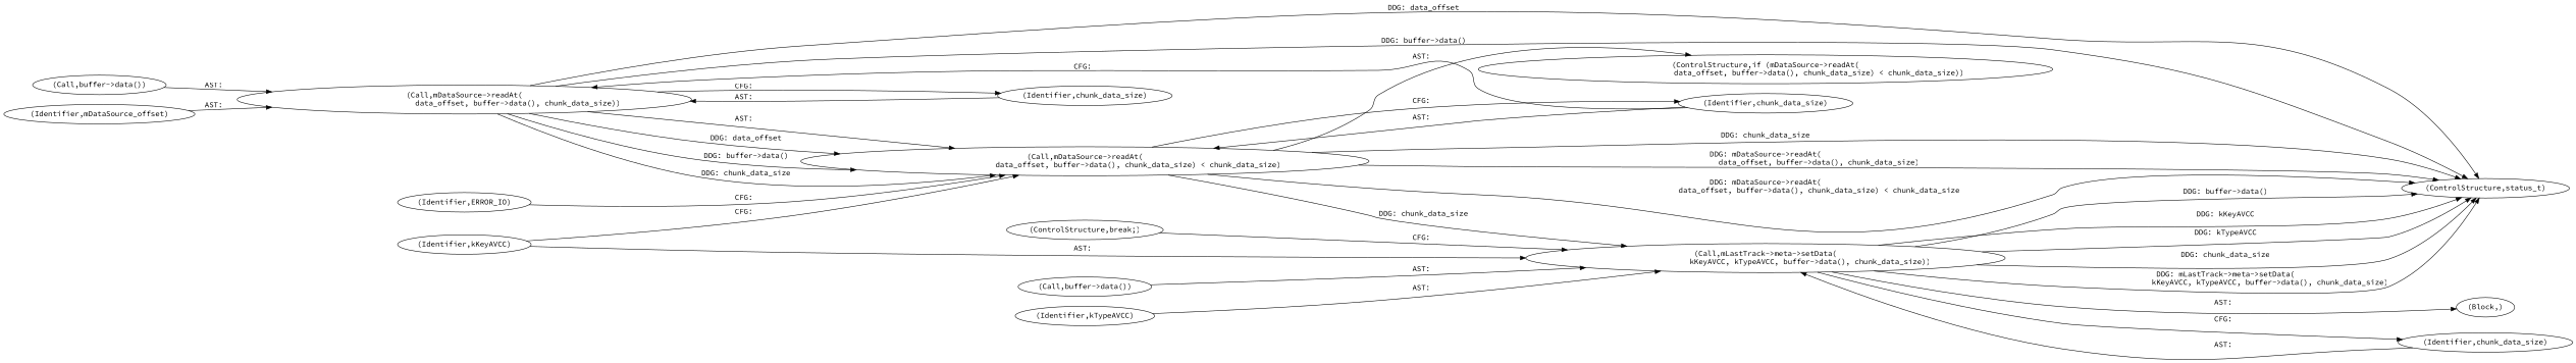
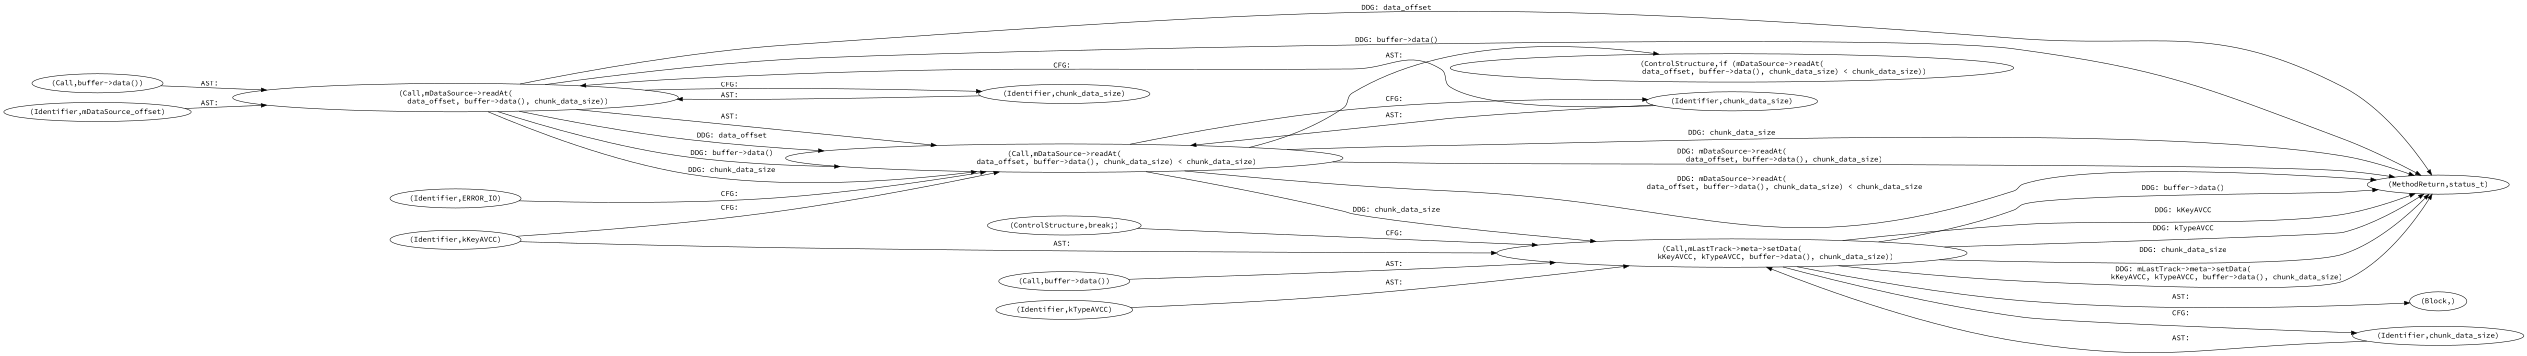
  digraph {
    fontname="Source Code Pro"
    rankdir=LR
    node [fontname="Source Code Pro"]
    edge [fontname="Source Code Pro"]
    n1 [label="(Call,mDataSource->readAt(\n                        data_offset, buffer->data(), chunk_data_size))"]
    n2 [label="(Call,mDataSource->readAt(\n                        data_offset, buffer->data(), chunk_data_size) < chunk_data_size)"]
    n3 [label="(Identifier,chunk_data_size)"]
-   n4 [label="(ControlStructure,status_t)"]
+   n4 [label="(MethodReturn,status_t)"]
    n5 [label="(Call,mLastTrack->meta->setData(\n                    kKeyAVCC, kTypeAVCC, buffer->data(), chunk_data_size))"]
    n6 [label="(ControlStructure,if (mDataSource->readAt(\n                        data_offset, buffer->data(), chunk_data_size) < chunk_data_size))"]
    n7 [label="(Identifier,chunk_data_size)"]
    n8 [label="(Block,)"]
    n9 [label="(Identifier,chunk_data_size)"]
    n10 [label="(Identifier,kKeyAVCC)"]
    n11 [label="(Call,buffer->data())"]
    n12 [label="(Identifier,kTypeAVCC)"]
    n13 [label="(ControlStructure,break;)"]
    n14 [label="(Call,buffer->data())"]
    n15 [label="(Identifier,ERROR_IO)"]
    n16 [label="(Identifier,mDataSource_offset)"]
    n1 -> n2 [label="AST: "]
    n1 -> n2 [label="DDG: data_offset"]
    n1 -> n2 [label="DDG: buffer->data()"]
    n1 -> n2 [label="DDG: chunk_data_size"]
    n1 -> n3 [label="CFG: "]
    n1 -> n4 [label="DDG: buffer->data()"]
    n1 -> n4 [label="DDG: data_offset"]
    n2 -> n4 [label="DDG: mDataSource->readAt(\n                        data_offset, buffer->data(), chunk_data_size) < chunk_data_size"]
    n2 -> n4 [label="DDG: chunk_data_size"]
    n2 -> n4 [label="DDG: mDataSource->readAt(\n                        data_offset, buffer->data(), chunk_data_size)"]
    n2 -> n5 [label="DDG: chunk_data_size"]
    n2 -> n6 [label="AST: "]
    n2 -> n7 [label="CFG: "]
    n3 -> n1 [label="AST: "]
    n5 -> n4 [label="DDG: kTypeAVCC"]
    n5 -> n4 [label="DDG: chunk_data_size"]
    n5 -> n4 [label="DDG: mLastTrack->meta->setData(\n                    kKeyAVCC, kTypeAVCC, buffer->data(), chunk_data_size)"]
    n5 -> n4 [label="DDG: buffer->data()"]
    n5 -> n4 [label="DDG: kKeyAVCC"]
    n5 -> n8 [label="AST: "]
    n5 -> n9 [label="CFG: "]
    n7 -> n1 [label="CFG: "]
    n7 -> n2 [label="AST: "]
    n9 -> n5 [label="AST: "]
    n10 -> n2 [label="CFG: "]
    n10 -> n5 [label="AST: "]
    n11 -> n5 [label="AST: "]
    n12 -> n5 [label="AST: "]
    n13 -> n5 [label="CFG: "]
    n14 -> n1 [label="AST: "]
    n15 -> n2 [label="CFG: "]
    n16 -> n1 [label="AST: "]
  }
